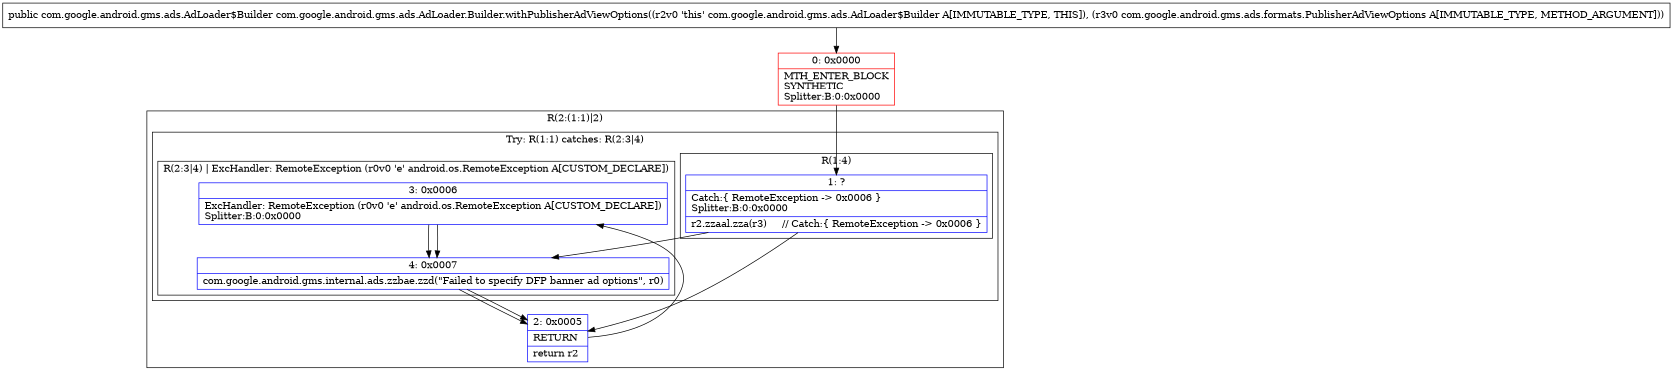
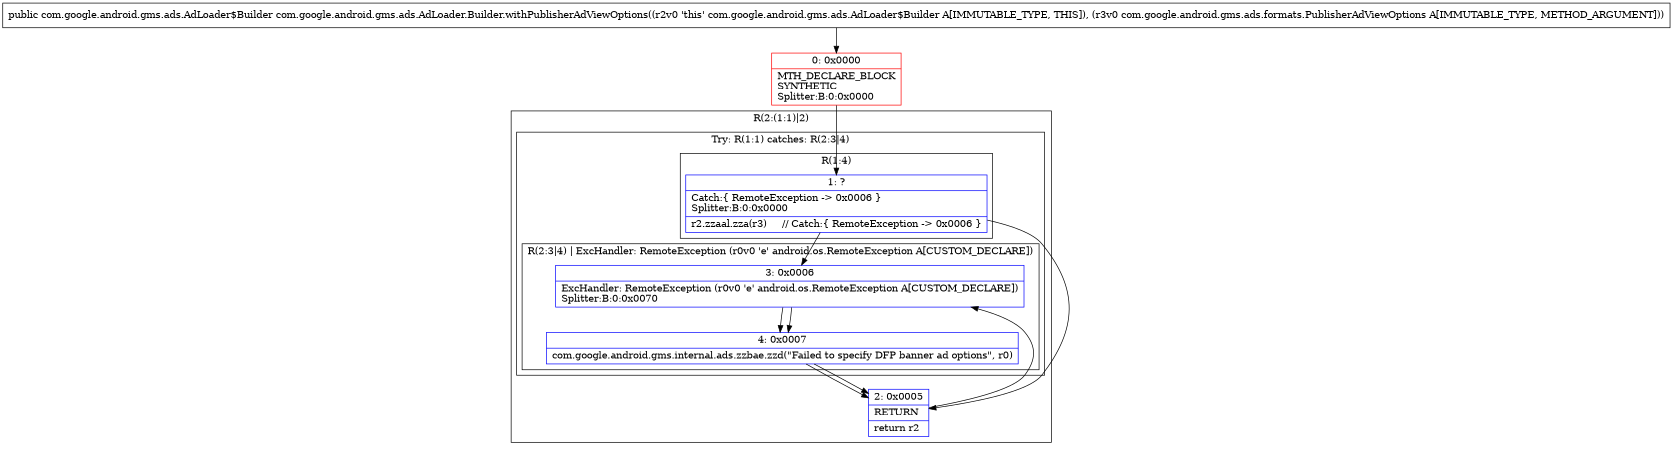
  digraph {
    node [color=blue shape=record]
    n1 [label="{1\:\ ?|Catch:\{ RemoteException \-\> 0x0006 \}\lSplitter:B:0:0x0000\l|r2.zzaal.zza(r3)     \/\/ Catch:\{ RemoteException \-\> 0x0006 \}\l}"]
-   n2 [label="{3\:\ 0x0006|ExcHandler: RemoteException (r0v0 'e' android.os.RemoteException A[CUSTOM_DECLARE])\lSplitter:B:0:0x0000\l}"]
+   n2 [label="{3\:\ 0x0006|ExcHandler: RemoteException (r0v0 'e' android.os.RemoteException A[CUSTOM_DECLARE])\lSplitter:B:0:0x0070\l}"]
    n3 [label="{4\:\ 0x0007|com.google.android.gms.internal.ads.zzbae.zzd(\"Failed to specify DFP banner ad options\", r0)\l}"]
    n4 [label="{2\:\ 0x0005|RETURN\l|return r2\l}"]
-   n5 [color=red label="{0\:\ 0x0000|MTH_ENTER_BLOCK\lSYNTHETIC\lSplitter:B:0:0x0000\l}"]
+   n5 [color=red label="{0\:\ 0x0000|MTH_DECLARE_BLOCK\lSYNTHETIC\lSplitter:B:0:0x0000\l}"]
    n6 [label="{public com.google.android.gms.ads.AdLoader$Builder com.google.android.gms.ads.AdLoader.Builder.withPublisherAdViewOptions((r2v0 'this' com.google.android.gms.ads.AdLoader$Builder A[IMMUTABLE_TYPE, THIS]), (r3v0 com.google.android.gms.ads.formats.PublisherAdViewOptions A[IMMUTABLE_TYPE, METHOD_ARGUMENT])) }" color=""]
    subgraph cluster_1 {
      label="R(2:(1:1)|2)"
      n4
      subgraph cluster_2 {
        label="Try: R(1:1) catches: R(2:3|4)"
        subgraph cluster_3 {
          label="R(1:4)"
          n1
        }
        subgraph cluster_4 {
          label="R(2:3|4) | ExcHandler: RemoteException (r0v0 'e' android.os.RemoteException A[CUSTOM_DECLARE])\l"
          n2
          n3
        }
      }
    }
    subgraph cluster_5 {
      label="R(2:3|4) | ExcHandler: RemoteException (r0v0 'e' android.os.RemoteException A[CUSTOM_DECLARE])\l"
    }
-   n1 -> n3
+   n1 -> n2
    n1 -> n4
    n2 -> n3
    n2 -> n3
    n3 -> n4
    n3 -> n4
    n4 -> n2
    n5 -> n1
    n6 -> n5
  }
